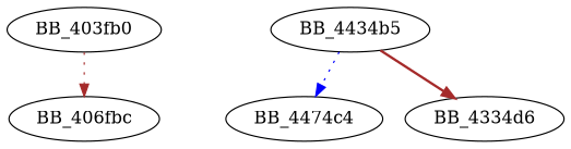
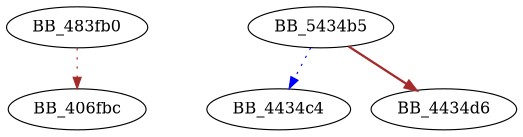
  digraph {
    edge [color=brown style=dotted]
    n1 [label=BB_406fbc]
-   BB_403fb0
-   BB_4434b5
-   BB_4434c4 [label=BB_4474c4]
-   BB_4434d6 [label=BB_4334d6]
+   BB_403fb0 [label=BB_483fb0]
+   BB_4434b5 [label=BB_5434b5]
+   BB_4434c4
+   BB_4434d6
    BB_403fb0 -> n1
    BB_4434b5 -> BB_4434c4 [color=blue]
    BB_4434b5 -> BB_4434d6 [style=bold]
  }
